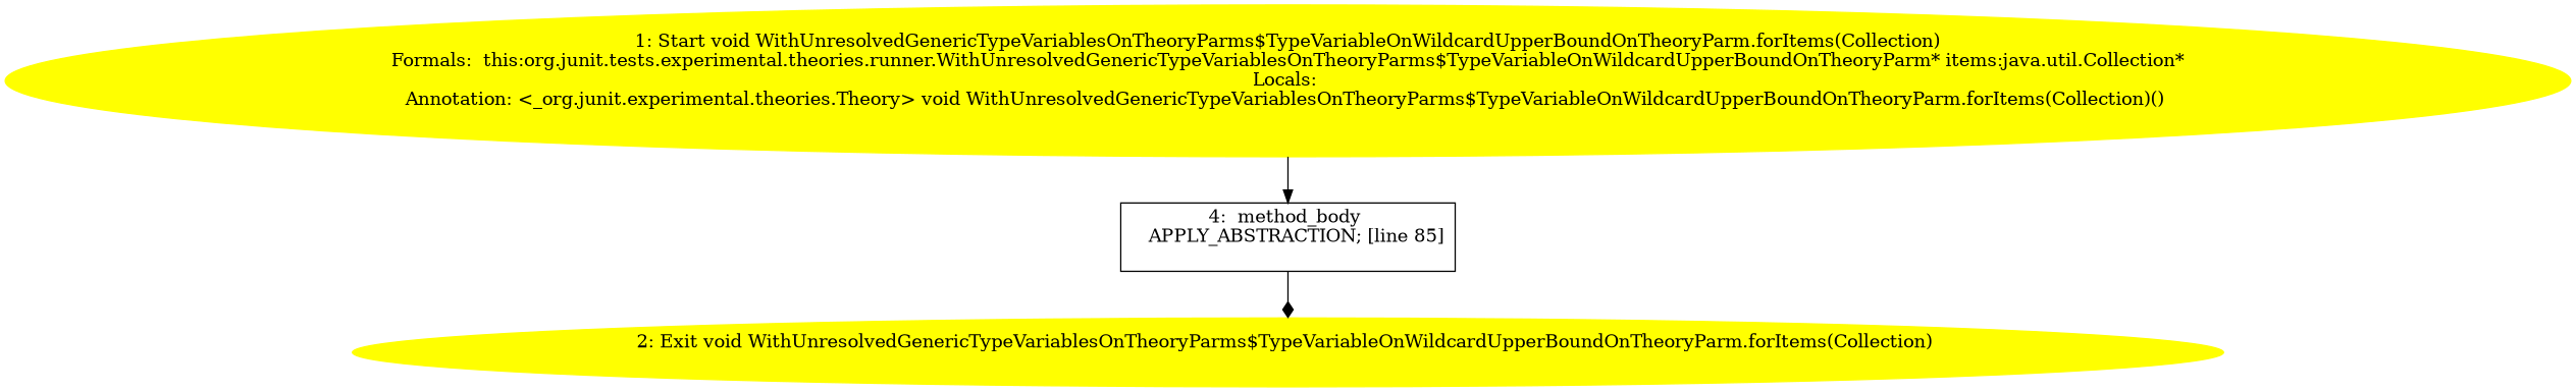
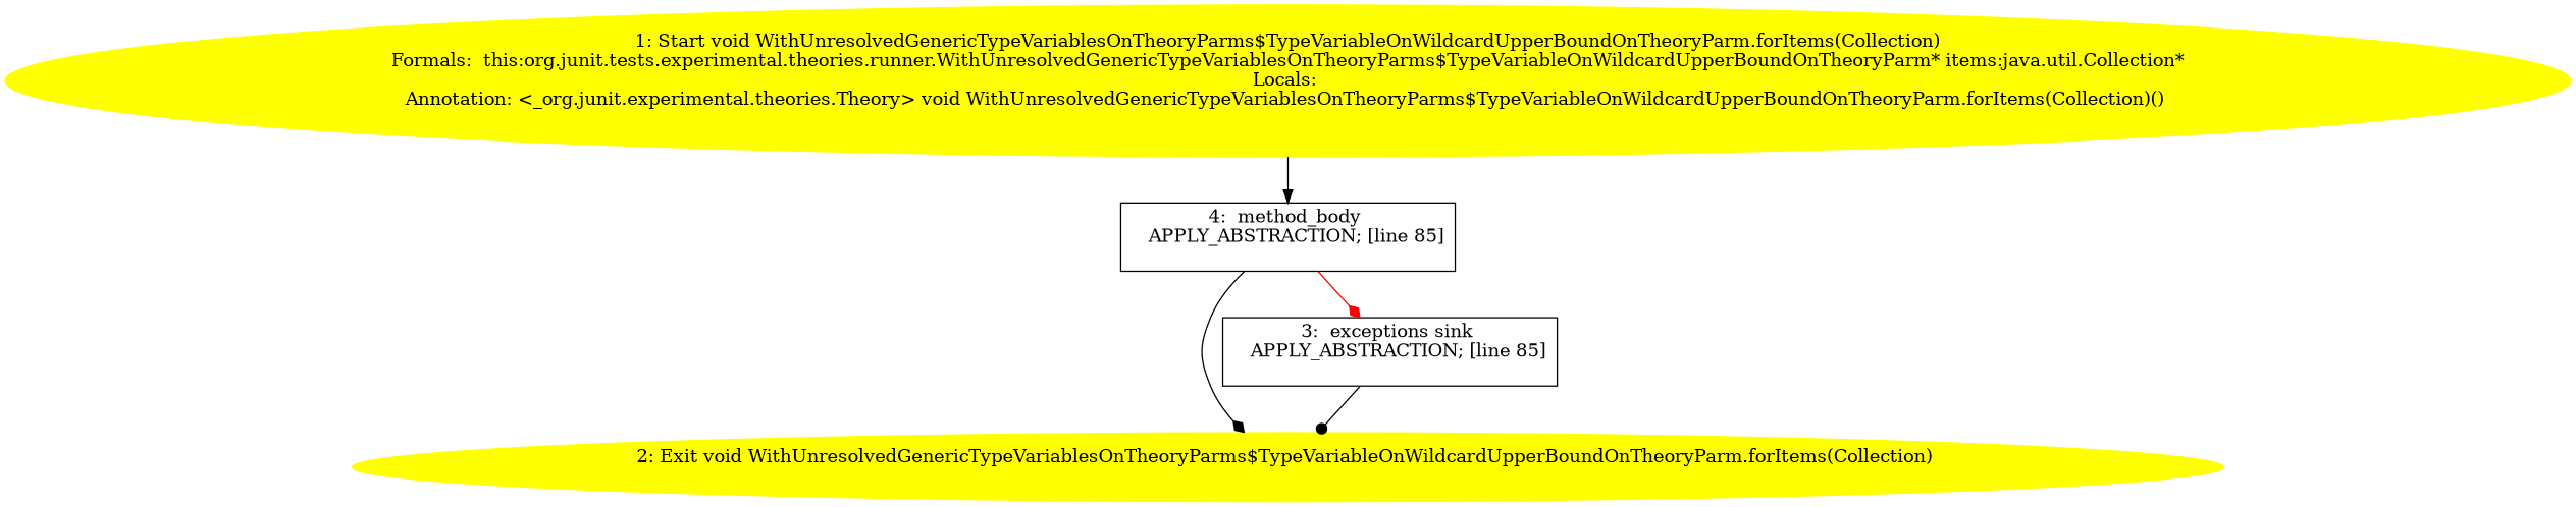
  digraph {
    edge [arrowhead=diamond]
    n1 [color=yellow label="1: Start void WithUnresolvedGenericTypeVariablesOnTheoryParms$TypeVariableOnWildcardUpperBoundOnTheoryParm.forItems(Collection)\nFormals:  this:org.junit.tests.experimental.theories.runner.WithUnresolvedGenericTypeVariablesOnTheoryParms$TypeVariableOnWildcardUpperBoundOnTheoryParm* items:java.util.Collection*\nLocals: \nAnnotation: <_org.junit.experimental.theories.Theory> void WithUnresolvedGenericTypeVariablesOnTheoryParms$TypeVariableOnWildcardUpperBoundOnTheoryParm.forItems(Collection)() \n  " style=filled]
    n2 [label="4:  method_body \n   APPLY_ABSTRACTION; [line 85]\n " shape=box]
    n3 [color=yellow label="2: Exit void WithUnresolvedGenericTypeVariablesOnTheoryParms$TypeVariableOnWildcardUpperBoundOnTheoryParm.forItems(Collection) \n  " style=filled]
+   n4 [label="3:  exceptions sink \n   APPLY_ABSTRACTION; [line 85]\n " shape=box]
    n1 -> n2 [arrowhead=normal]
    n2 -> n3
+   n2 -> n4 [color=red]
+   n4 -> n3 [arrowhead=dot]
  }
